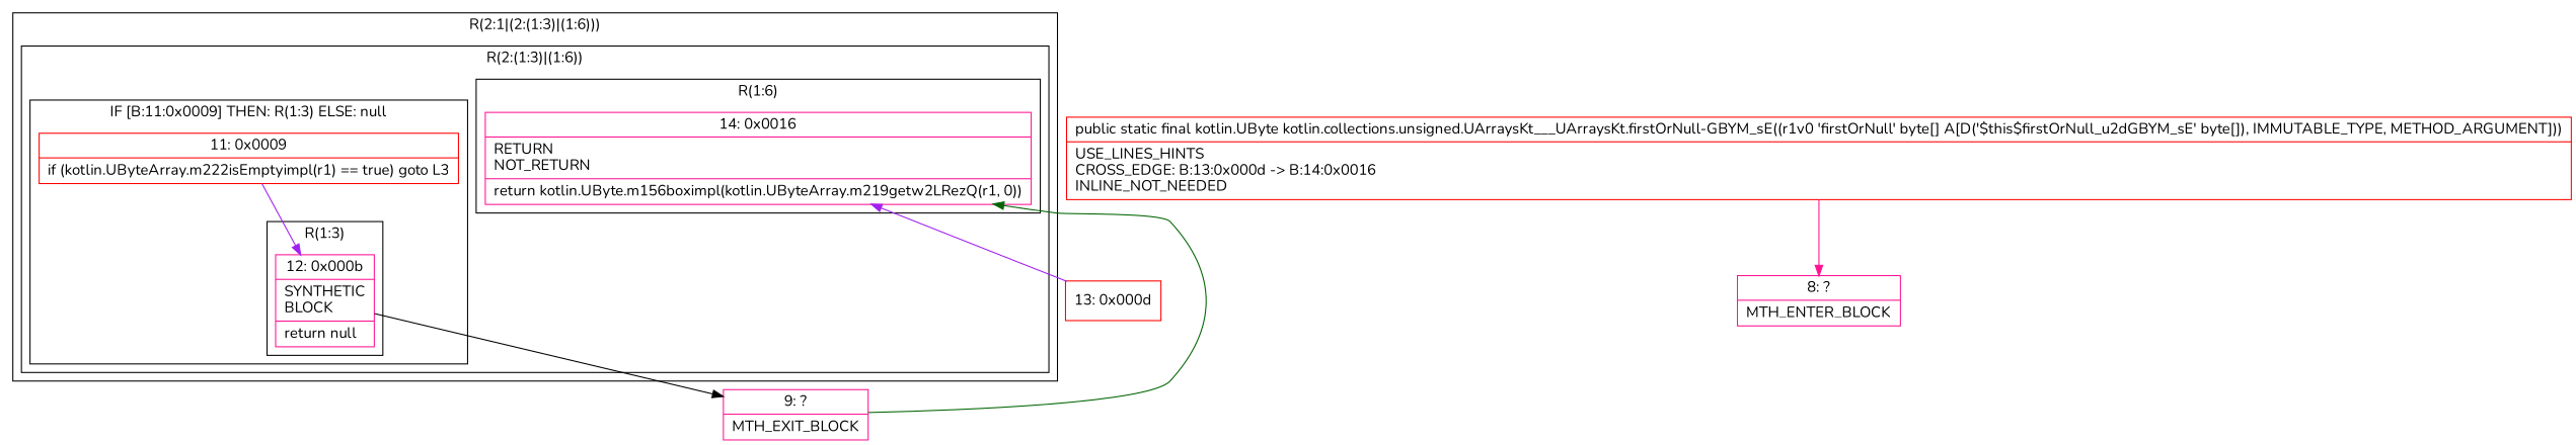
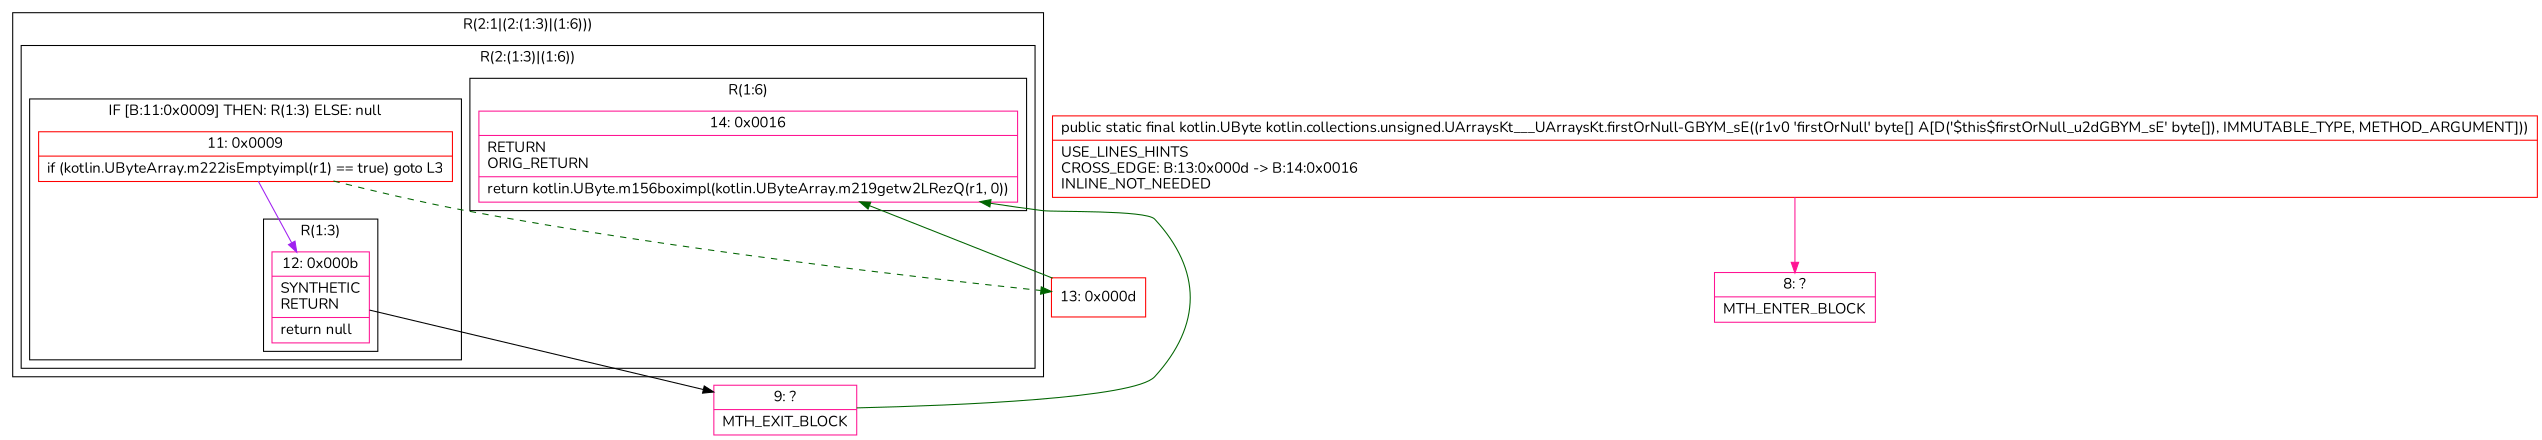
  digraph {
    fontname=Nunito
    node [color=deeppink fontname=Nunito shape=record]
    edge [color=purple fontname=Nunito]
-   n1 [label="{12\:\ 0x000b|SYNTHETIC\lBLOCK\l|return null\l}"]
+   n1 [label="{12\:\ 0x000b|SYNTHETIC\lRETURN\l|return null\l}"]
    n2 [color=red label="{11\:\ 0x0009|if (kotlin.UByteArray.m222isEmptyimpl(r1) == true) goto L3\l}"]
-   n3 [label="{14\:\ 0x0016|RETURN\lNOT_RETURN\l|return kotlin.UByte.m156boximpl(kotlin.UByteArray.m219getw2LRezQ(r1, 0))\l}"]
+   n3 [label="{14\:\ 0x0016|RETURN\lORIG_RETURN\l|return kotlin.UByte.m156boximpl(kotlin.UByteArray.m219getw2LRezQ(r1, 0))\l}"]
    n4 [label="{9\:\ ?|MTH_EXIT_BLOCK\l}"]
    n5 [color=red label="{13\:\ 0x000d}"]
    n6 [label="{8\:\ ?|MTH_ENTER_BLOCK\l}"]
    n7 [color=red label="{public static final kotlin.UByte kotlin.collections.unsigned.UArraysKt___UArraysKt.firstOrNull\-GBYM_sE((r1v0 'firstOrNull' byte[] A[D('$this$firstOrNull_u2dGBYM_sE' byte[]), IMMUTABLE_TYPE, METHOD_ARGUMENT]))  | USE_LINES_HINTS\lCROSS_EDGE: B:13:0x000d \-\> B:14:0x0016\lINLINE_NOT_NEEDED\l}"]
    subgraph cluster_1 {
      label="R(2:1|(2:(1:3)|(1:6)))"
      subgraph cluster_2 {
        label="R(2:(1:3)|(1:6))"
        subgraph cluster_3 {
          label="IF [B:11:0x0009] THEN: R(1:3) ELSE: null"
          n2
          subgraph cluster_4 {
            label="R(1:3)"
            n1
          }
        }
        subgraph cluster_5 {
          label="R(1:6)"
          n3
        }
      }
    }
    n1 -> n4 [color=black]
    n2 -> n1
+   n2 -> n5 [color=darkgreen style=dashed]
    n4 -> n3 [color=darkgreen]
-   n5 -> n3
+   n5 -> n3 [color=darkgreen]
    n7 -> n6 [color=deeppink]
  }
